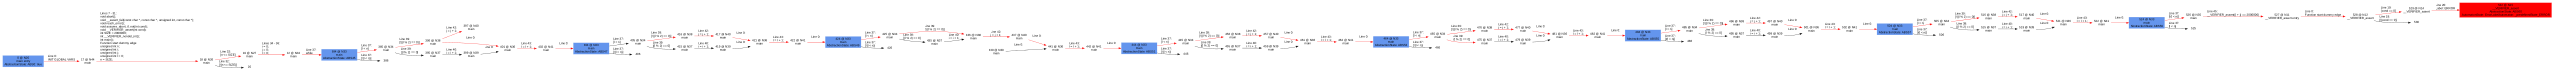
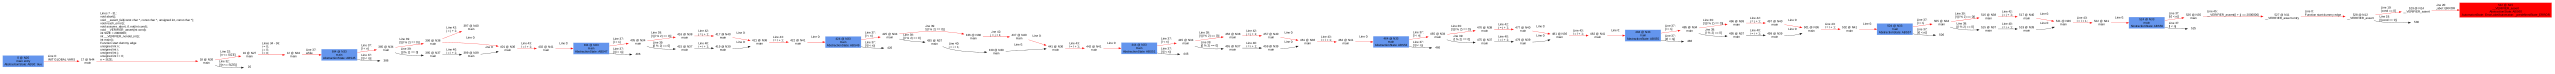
  digraph {
    fontname="Liberation Sans"
    rankdir=LR
    node [color=white fontname="Liberation Sans" shape=box style=filled]
    edge [color=red fontname="Liberation Sans"]
    n1 [fillcolor=cornflowerblue label="0 @ N20\nmain entry\nAbstractionState: ABS0: true\n"]
    n2 [label="17 @ N44\nmain\n"]
    n3 [label="18 @ N26\nmain\n"]
    n4 [label="19 @ N27\nmain\n"]
    20
    n6 [label="22 @ N32\nmain\n"]
    n7 [fillcolor=cornflowerblue label="384 @ N33\nmain\nAbstractionState: ABS45\n"]
    n8 [label="385 @ N34\nmain\n"]
    386
    n10 [label="396 @ N38\nmain\n"]
    n11 [label="395 @ N37\nmain\n"]
    n12 [label="397 @ N40\nmain\n"]
    n13 [label="401 @ N36\nmain\n"]
    n14 [label="399 @ N39\nmain\n"]
    n15 [label="402 @ N41\nmain\n"]
    n16 [fillcolor=cornflowerblue label="404 @ N33\nmain\nAbstractionState: ABS47\n"]
    n17 [label="405 @ N34\nmain\n"]
    406
    n19 [label="416 @ N38\nmain\n"]
    n20 [label="415 @ N37\nmain\n"]
    n21 [label="417 @ N40\nmain\n"]
    n22 [label="419 @ N39\nmain\n"]
    n23 [label="421 @ N36\nmain\n"]
    n24 [label="422 @ N41\nmain\n"]
    n25 [fillcolor=cornflowerblue label="424 @ N33\nmain\nAbstractionState: ABS49\n"]
    n26 [label="425 @ N34\nmain\n"]
    426
    n28 [label="436 @ N38\nmain\n"]
    n29 [label="435 @ N37\nmain\n"]
    n30 [label="437 @ N40\nmain\n"]
    n31 [label="439 @ N39\nmain\n"]
    n32 [label="441 @ N36\nmain\n"]
    n33 [label="442 @ N41\nmain\n"]
    n34 [fillcolor=cornflowerblue label="444 @ N33\nmain\nAbstractionState: ABS51\n"]
    n35 [label="445 @ N34\nmain\n"]
    446
    n37 [label="456 @ N38\nmain\n"]
    n38 [label="455 @ N37\nmain\n"]
    n39 [label="457 @ N40\nmain\n"]
    n40 [label="459 @ N39\nmain\n"]
    n41 [label="461 @ N36\nmain\n"]
    n42 [label="462 @ N41\nmain\n"]
    n43 [fillcolor=cornflowerblue label="464 @ N33\nmain\nAbstractionState: ABS53\n"]
    n44 [label="465 @ N34\nmain\n"]
    466
    n46 [label="476 @ N38\nmain\n"]
    n47 [label="475 @ N37\nmain\n"]
    n48 [label="477 @ N40\nmain\n"]
    n49 [label="479 @ N39\nmain\n"]
    n50 [label="481 @ N36\nmain\n"]
    n51 [label="482 @ N41\nmain\n"]
    n52 [fillcolor=cornflowerblue label="484 @ N33\nmain\nAbstractionState: ABS55\n"]
    n53 [label="485 @ N34\nmain\n"]
    486
    n55 [label="496 @ N38\nmain\n"]
    n56 [label="495 @ N37\nmain\n"]
    n57 [label="497 @ N40\nmain\n"]
    n58 [label="499 @ N39\nmain\n"]
    n59 [label="501 @ N36\nmain\n"]
    n60 [label="502 @ N41\nmain\n"]
    n61 [fillcolor=cornflowerblue label="504 @ N33\nmain\nAbstractionState: ABS57\n"]
    n62 [label="505 @ N34\nmain\n"]
    506
    n64 [label="516 @ N38\nmain\n"]
    n65 [label="515 @ N37\nmain\n"]
    n66 [label="517 @ N40\nmain\n"]
    n67 [label="519 @ N39\nmain\n"]
    n68 [label="521 @ N36\nmain\n"]
    n69 [label="522 @ N41\nmain\n"]
    n70 [fillcolor=cornflowerblue label="524 @ N33\nmain\nAbstractionState: ABS59\n"]
    n71 [label="526 @ N35\nmain\n"]
    525
    n73 [label="527 @ N11\n__VERIFIER_assert entry\n"]
    n74 [label="528 @ N12\n__VERIFIER_assert\n"]
    n75 [label="529 @ N14\n__VERIFIER_assert\n"]
    530
    n77 [fillcolor=red label="532 @ N15\n__VERIFIER_assert\nAbstractionState: ABS60\n AutomatonState: ErrorLabelAutomaton: _predefinedState_ERROR\n"]
    n1 -> n2 [label="Line 0: \lINIT GLOBAL VARS\l"]
    n2 -> n3 [label="Lines 7 - 31: \lvoid abort();\lvoid __assert_fail(const char *, const char *, unsigned int, const char *);\lvoid reach_error();\lvoid assume_abort_if_not(int cond);\lvoid __VERIFIER_assert(int cond);\lint SIZE = 2000000;\lint __VERIFIER_nondet_int();\lint main();\lFunction start dummy edge\lunsigned int n;\lunsigned int i;\lunsigned int j;\lunsigned int l = 0;\ln = SIZE;\l"]
    n3 -> n4 [label="Line 32: \l[n <= SIZE]\l"]
    n3 -> 20 [label="Line 32: \l[!(n <= SIZE)]\l" color=""]
    n4 -> n6 [label="Lines 34 - 36: \li = 0;\lj = 0;\ll = 0;\l"]
    n6 -> n7 [label="Line 37: \lwhile\l"]
    n7 -> n8 [label="Line 37: \l[l < n]\l"]
    n7 -> 386 [label="Line 37: \l[!(l < n)]\l" color=""]
    n8 -> n10 [label="Line 39: \l[!((l % 2) == 0)]\l"]
    n8 -> n11 [label="Line 39: \l[(l % 2) == 0]\l" color=""]
    n10 -> n12 [label="Line 42: \lj = j + 1;\l"]
    n10 -> n13 [label="Line 0: \l\l"]
    n11 -> n14 [label="Line 40: \li = i + 1;\l" color=""]
    n13 -> n15 [label="Line 43: \ll = l + 1;\l"]
    n14 -> n13 [label="Line 0: \l\l" color=""]
    n15 -> n16 [label="Line 0: \l\l"]
-   n16 -> n17 [color=black label="Line 37: \l[l < n]\l"]
+   n16 -> n17 [label="Line 37: \l[l < n]\l"]
    n16 -> 406 [label="Line 37: \l[!(l < n)]\l" color=""]
    n17 -> n19 [label="Line 39: \l[!((l % 2) == 0)]\l"]
    n17 -> n20 [label="Line 39: \l[(l % 2) == 0]\l" color=""]
    n19 -> n21 [label="Line 42: \lj = j + 1;\l"]
    n20 -> n22 [label="Line 40: \li = i + 1;\l" color=""]
    n21 -> n23 [label="Line 0: \l\l"]
    n22 -> n23 [label="Line 0: \l\l" color=""]
    n23 -> n24 [label="Line 43: \ll = l + 1;\l"]
    n24 -> n25 [label="Line 0: \l\l"]
    n25 -> n26 [label="Line 37: \l[l < n]\l"]
    n25 -> 426 [label="Line 37: \l[!(l < n)]\l" color=""]
    n26 -> n28 [label="Line 39: \l[!((l % 2) == 0)]\l"]
    n26 -> n29 [label="Line 39: \l[(l % 2) == 0]\l" color=""]
    n28 -> n30 [label="Line 42: \lj = j + 1;\l"]
-   n29 -> n28 [label="Line 40: \li = i + 1;\l" color=""]
+   n29 -> n31 [label="Line 40: \li = i + 1;\l" color=""]
    n30 -> n32 [label="Line 0: \l\l"]
    n31 -> n32 [label="Line 0: \l\l" color=""]
    n32 -> n33 [label="Line 43: \ll = l + 1;\l"]
    n33 -> n34 [label="Line 0: \l\l"]
    n34 -> n35 [label="Line 37: \l[l < n]\l"]
    n34 -> 446 [label="Line 37: \l[!(l < n)]\l" color=""]
    n35 -> n37 [label="Line 39: \l[!((l % 2) == 0)]\l"]
    n35 -> n38 [label="Line 39: \l[(l % 2) == 0]\l" color=""]
    n37 -> n39 [label="Line 42: \lj = j + 1;\l"]
    n38 -> n40 [label="Line 40: \li = i + 1;\l" color=""]
    n39 -> n41 [label="Line 0: \l\l"]
    n40 -> n41 [label="Line 0: \l\l" color=""]
    n41 -> n42 [label="Line 43: \ll = l + 1;\l"]
    n42 -> n43 [label="Line 0: \l\l"]
    n43 -> n44 [label="Line 37: \l[l < n]\l"]
    n43 -> 466 [label="Line 37: \l[!(l < n)]\l" color=""]
    n44 -> n46 [label="Line 39: \l[!((l % 2) == 0)]\l"]
-   n44 -> n47 [label="Line 39: \l[(l % 2) == 0]\l"]
+   n44 -> n47 [label="Line 39: \l[(l % 2) == 0]\l" color=""]
    n46 -> n48 [label="Line 42: \lj = j + 1;\l"]
    n47 -> n49 [label="Line 40: \li = i + 1;\l" color=""]
    n48 -> n50 [label="Line 0: \l\l"]
    n49 -> n50 [label="Line 0: \l\l" color=""]
    n50 -> n51 [label="Line 43: \ll = l + 1;\l"]
    n51 -> n52 [label="Line 0: \l\l"]
    n52 -> n53 [label="Line 37: \l[l < n]\l"]
    n52 -> 486 [label="Line 37: \l[!(l < n)]\l" color=""]
    n53 -> n55 [label="Line 39: \l[!((l % 2) == 0)]\l"]
    n53 -> n56 [label="Line 39: \l[(l % 2) == 0]\l" color=""]
    n55 -> n57 [label="Line 42: \lj = j + 1;\l"]
    n56 -> n58 [label="Line 40: \li = i + 1;\l" color=""]
    n57 -> n59 [label="Line 0: \l\l"]
    n58 -> n59 [label="Line 0: \l\l" color=""]
    n59 -> n60 [label="Line 43: \ll = l + 1;\l"]
    n60 -> n61 [label="Line 0: \l\l"]
    n61 -> n62 [label="Line 37: \l[l < n]\l"]
    n61 -> 506 [label="Line 37: \l[!(l < n)]\l" color=""]
    n62 -> n64 [label="Line 39: \l[!((l % 2) == 0)]\l"]
    n62 -> n65 [label="Line 39: \l[(l % 2) == 0]\l" color=""]
    n64 -> n66 [label="Line 42: \lj = j + 1;\l"]
    n65 -> n67 [label="Line 40: \li = i + 1;\l" color=""]
    n66 -> n68 [label="Line 0: \l\l"]
    n67 -> n68 [label="Line 0: \l\l" color=""]
    n68 -> n69 [label="Line 43: \ll = l + 1;\l"]
    n69 -> n70 [label="Line 0: \l\l"]
    n70 -> n71 [label="Line 37: \l[!(l < n)]\l"]
    n70 -> 525 [label="Line 37: \l[l < n]\l" color=""]
    n71 -> n73 [label="Line 45: \l__VERIFIER_assert((i + j) == 2000000)\l"]
    n73 -> n74 [label="Line 0: \lFunction start dummy edge\l"]
    n74 -> n75 [label="Line 19: \l[cond == 0]\l"]
    n74 -> 530 [label="Line 19: \l[!(cond == 0)]\l" color=""]
    n75 -> n77 [label="Line 20: \lLabel: ERROR\l"]
  }
